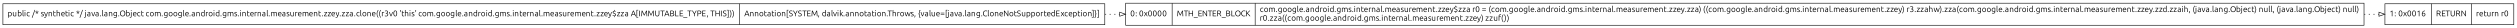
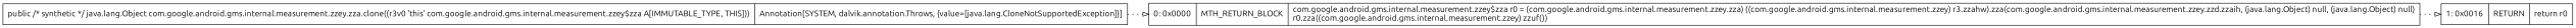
  digraph {
    rankdir=LR
    fontname=Ubuntu
    node [shape=record fontname=Ubuntu]
    edge [style=dotted arrowhead=onormal fontname=Ubuntu]
-   n1 [label="{0\:\ 0x0000|MTH_ENTER_BLOCK\l|com.google.android.gms.internal.measurement.zzey$zza r0 = (com.google.android.gms.internal.measurement.zzey.zza) ((com.google.android.gms.internal.measurement.zzey) r3.zzahw).zza(com.google.android.gms.internal.measurement.zzey.zzd.zzaih, (java.lang.Object) null, (java.lang.Object) null)\lr0.zza((com.google.android.gms.internal.measurement.zzey) zzuf())\l}"]
+   n1 [label="{0\:\ 0x0000|MTH_RETURN_BLOCK\l|com.google.android.gms.internal.measurement.zzey$zza r0 = (com.google.android.gms.internal.measurement.zzey.zza) ((com.google.android.gms.internal.measurement.zzey) r3.zzahw).zza(com.google.android.gms.internal.measurement.zzey.zzd.zzaih, (java.lang.Object) null, (java.lang.Object) null)\lr0.zza((com.google.android.gms.internal.measurement.zzey) zzuf())\l}"]
    n2 [label="{1\:\ 0x0016|RETURN\l|return r0\l}"]
    n3 [label="{public \/* synthetic *\/ java.lang.Object com.google.android.gms.internal.measurement.zzey.zza.clone((r3v0 'this' com.google.android.gms.internal.measurement.zzey$zza A[IMMUTABLE_TYPE, THIS]))  | Annotation[SYSTEM, dalvik.annotation.Throws, \{value=[java.lang.CloneNotSupportedException]\}]\l}"]
    n1 -> n2
    n3 -> n1
  }
